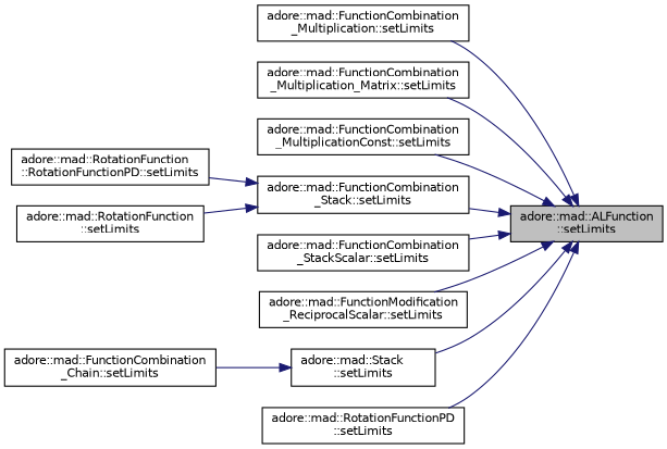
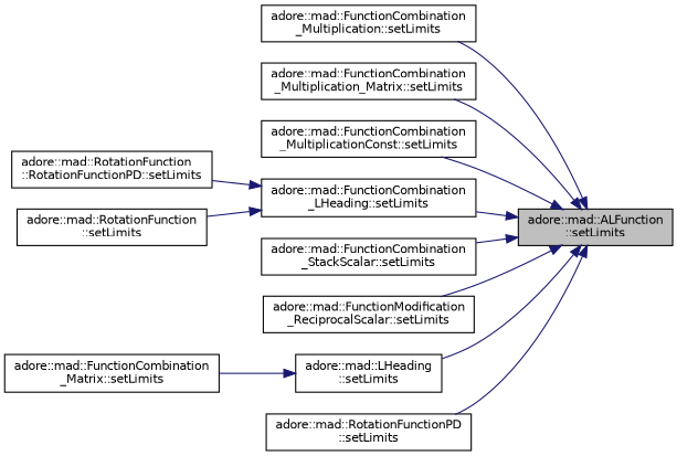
  digraph {
    rankdir=RL
    node [color=black fillcolor=white fontname=Helvetica fontsize=10 shape=record style=filled]
    edge [color=midnightblue dir=back fontname=Helvetica fontsize=10 labelfontname=Helvetica labelfontsize=10 style=solid]
    n1 [fillcolor=grey75 fontcolor=black height=0.2 label="adore::mad::ALFunction\l::setLimits" width=0.4]
    n2 [height=0.2 label="adore::mad::FunctionCombination\l_Multiplication::setLimits" width=0.4]
    n3 [height=0.2 label="adore::mad::FunctionCombination\l_Multiplication_Matrix::setLimits" width=0.4]
    n4 [height=0.2 label="adore::mad::FunctionCombination\l_MultiplicationConst::setLimits" width=0.4]
-   n5 [height=0.2 label="adore::mad::FunctionCombination\l_Stack::setLimits" width=0.4]
+   n5 [height=0.2 label="adore::mad::FunctionCombination\l_LHeading::setLimits" width=0.4]
    n6 [height=0.2 label="adore::mad::FunctionCombination\l_StackScalar::setLimits" width=0.4]
    n7 [height=0.2 label="adore::mad::FunctionModification\l_ReciprocalScalar::setLimits" width=0.4]
-   n8 [height=0.2 label="adore::mad::Stack\l::setLimits" width=0.4]
+   n8 [height=0.2 label="adore::mad::LHeading\l::setLimits" width=0.4]
    n9 [height=0.2 label="adore::mad::RotationFunctionPD\l::setLimits" width=0.4]
-   n10 [height=0.2 label="adore::mad::FunctionCombination\l_Chain::setLimits" width=0.4]
+   n10 [height=0.2 label="adore::mad::FunctionCombination\l_Matrix::setLimits" width=0.4]
    n11 [height=0.2 label="adore::mad::RotationFunction\l::RotationFunctionPD::setLimits" width=0.4]
    n12 [height=0.2 label="adore::mad::RotationFunction\l::setLimits" width=0.4]
    n1 -> n2
    n1 -> n3
    n1 -> n4
    n1 -> n5
    n1 -> n6
    n1 -> n7
    n1 -> n8
    n1 -> n9
    n5 -> n11
    n5 -> n12
    n8 -> n10
  }
